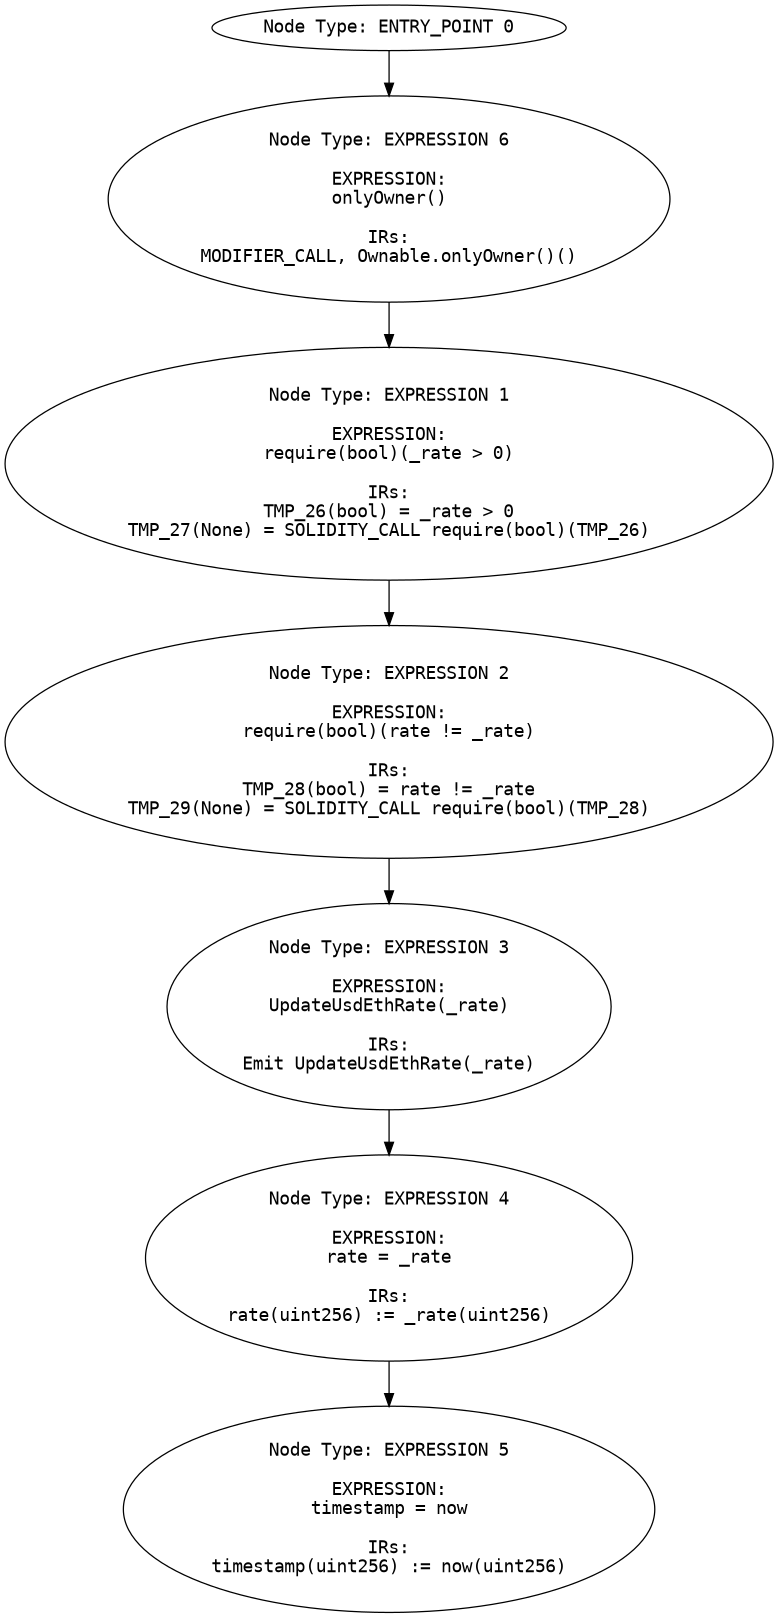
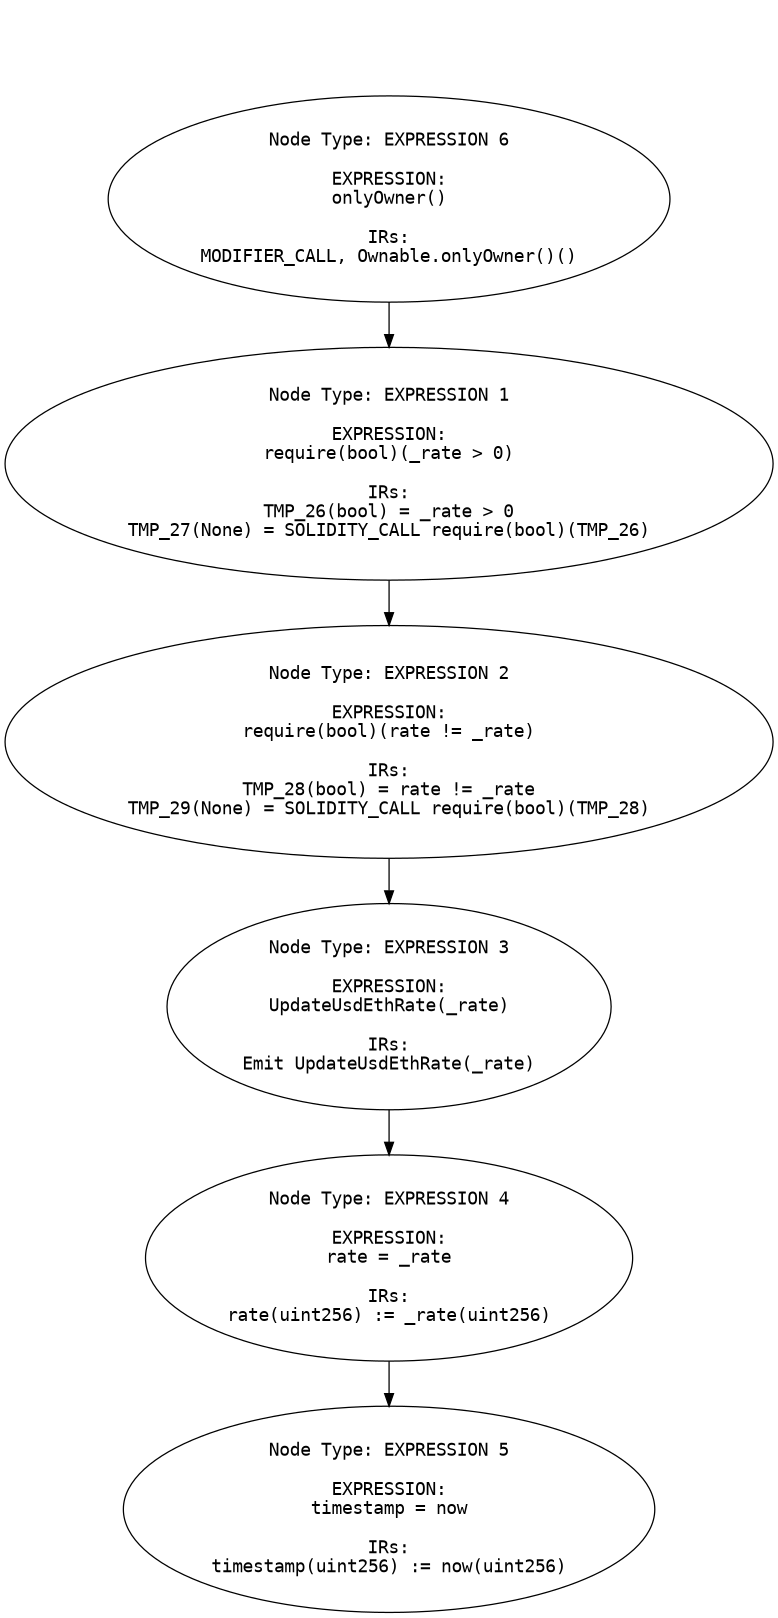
  digraph {
    fontname="DejaVu Sans Mono"
    node [fontname="DejaVu Sans Mono"]
    edge [fontname="DejaVu Sans Mono"]
-   n1 [label="Node Type: ENTRY_POINT 0\n"]
    n2 [label="Node Type: EXPRESSION 6\n\nEXPRESSION:\nonlyOwner()\n\nIRs:\nMODIFIER_CALL, Ownable.onlyOwner()()"]
    n3 [label="Node Type: EXPRESSION 1\n\nEXPRESSION:\nrequire(bool)(_rate > 0)\n\nIRs:\nTMP_26(bool) = _rate > 0\nTMP_27(None) = SOLIDITY_CALL require(bool)(TMP_26)"]
    n4 [label="Node Type: EXPRESSION 2\n\nEXPRESSION:\nrequire(bool)(rate != _rate)\n\nIRs:\nTMP_28(bool) = rate != _rate\nTMP_29(None) = SOLIDITY_CALL require(bool)(TMP_28)"]
    n5 [label="Node Type: EXPRESSION 3\n\nEXPRESSION:\nUpdateUsdEthRate(_rate)\n\nIRs:\nEmit UpdateUsdEthRate(_rate)"]
    n6 [label="Node Type: EXPRESSION 4\n\nEXPRESSION:\nrate = _rate\n\nIRs:\nrate(uint256) := _rate(uint256)"]
    n7 [label="Node Type: EXPRESSION 5\n\nEXPRESSION:\ntimestamp = now\n\nIRs:\ntimestamp(uint256) := now(uint256)"]
-   n1 -> n2
    n2 -> n3
    n3 -> n4
    n4 -> n5
    n5 -> n6
    n6 -> n7
  }
